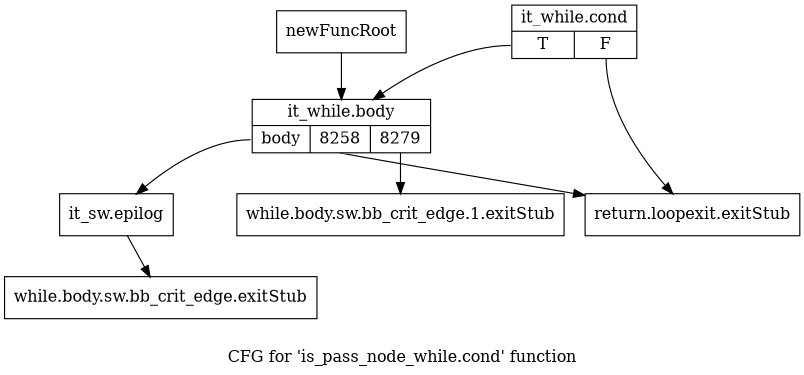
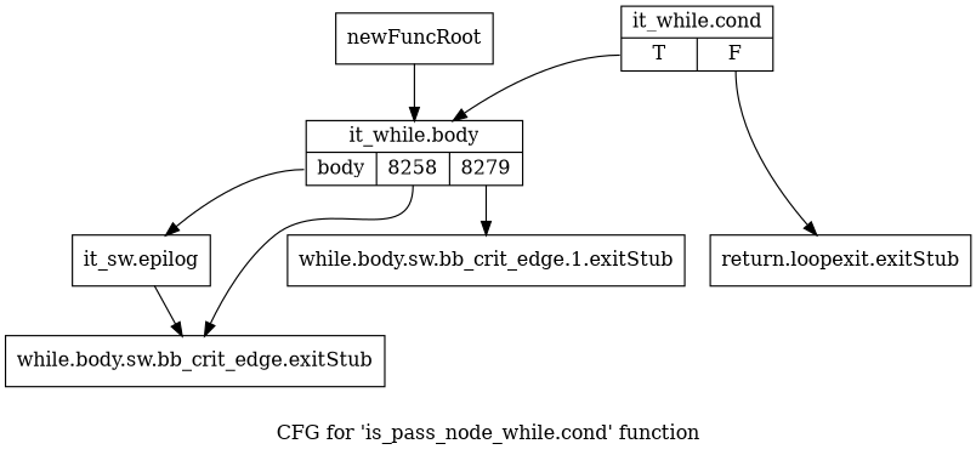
  digraph {
    label="CFG for 'is_pass_node_while.cond' function"
    node [shape=record]
    n1 [label="{newFuncRoot}"]
    n2 [label="{it_while.body|{<s0>body|<s1>8258|<s2>8279}}"]
    n3 [label="{it_while.cond|{<s0>T|<s1>F}}"]
    n4 [label="{return.loopexit.exitStub}"]
    n5 [label="{while.body.sw.bb_crit_edge.exitStub}"]
    n6 [label="{while.body.sw.bb_crit_edge.1.exitStub}"]
    n7 [label="{it_sw.epilog}"]
    n1 -> n2
-   n2 -> n4 [tailport=s1]
+   n2 -> n5 [tailport=s1]
    n2 -> n6 [tailport=s2]
    n2 -> n7 [tailport=s0]
    n3 -> n2 [tailport=s0]
    n3 -> n4 [tailport=s1]
    n7 -> n5
  }
